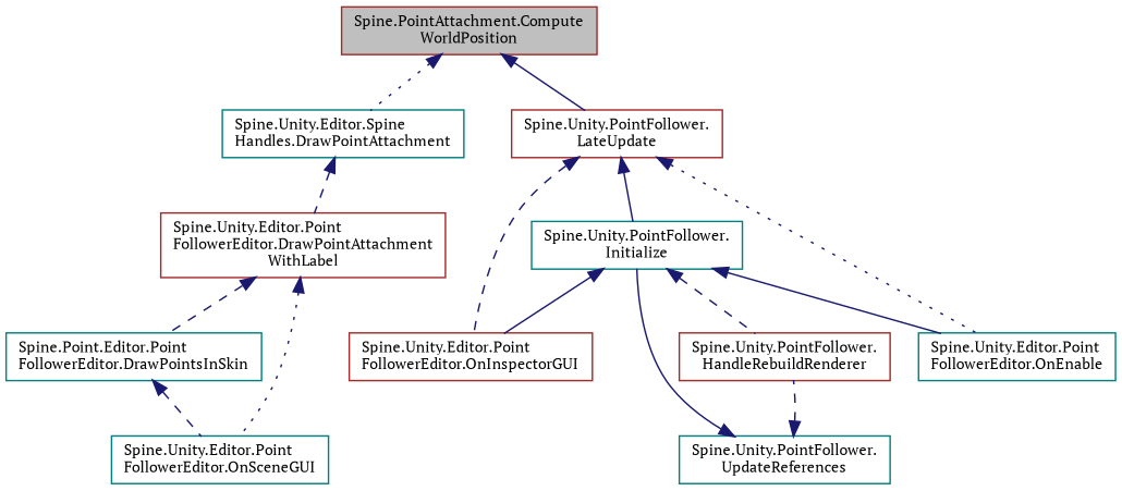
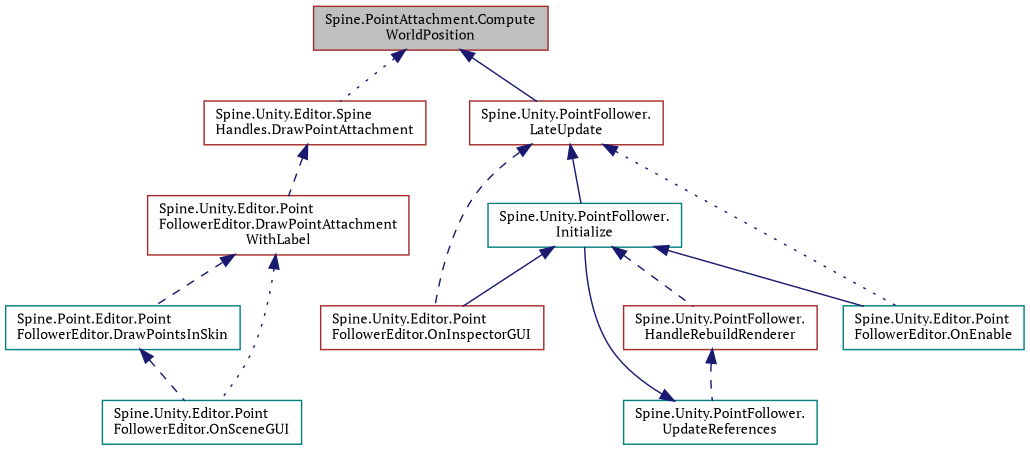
  digraph {
    fontname="PT Serif"
    rankdir=TB
    node [color=teal fillcolor=white fontname="PT Serif" fontsize=10 shape=record style=filled]
    edge [color=midnightblue dir=back fontname="PT Serif" fontsize=10 labelfontname=Helvetica labelfontsize=10 style=dashed]
    n1 [color=brown fillcolor=grey75 fontcolor=black height=0.2 label="Spine.PointAttachment.Compute\lWorldPosition" width=0.4]
-   n2 [height=0.2 label="Spine.Unity.Editor.Spine\lHandles.DrawPointAttachment" width=0.4]
+   n2 [color=brown height=0.2 label="Spine.Unity.Editor.Spine\lHandles.DrawPointAttachment" width=0.4]
    n3 [color=brown height=0.2 label="Spine.Unity.PointFollower.\lLateUpdate" width=0.4]
    n4 [color=brown height=0.2 label="Spine.Unity.Editor.Point\lFollowerEditor.DrawPointAttachment\lWithLabel" width=0.4]
    n5 [height=0.2 label="Spine.Unity.PointFollower.\lInitialize" width=0.4]
    n6 [height=0.2 label="Spine.Unity.Editor.Point\lFollowerEditor.OnEnable" width=0.4]
    n7 [color=brown height=0.2 label="Spine.Unity.Editor.Point\lFollowerEditor.OnInspectorGUI" width=0.4]
    n8 [height=0.2 label="Spine.Point.Editor.Point\lFollowerEditor.DrawPointsInSkin" width=0.4]
    n9 [height=0.2 label="Spine.Unity.Editor.Point\lFollowerEditor.OnSceneGUI" width=0.4]
    n10 [color=brown height=0.2 label="Spine.Unity.PointFollower.\lHandleRebuildRenderer" width=0.4]
    n11 [height=0.2 label="Spine.Unity.PointFollower.\lUpdateReferences" width=0.4]
    n1 -> n2 [style=dotted]
    n1 -> n3 [style=solid]
    n2 -> n4
    n3 -> n5 [style=solid]
    n3 -> n6 [style=dotted]
    n3 -> n7
    n4 -> n8
    n4 -> n9 [style=dotted]
    n5 -> n6 [style=solid]
    n5 -> n7 [style=solid]
    n5 -> n10
    n8 -> n9
-   n11 -> n10
+   n10 -> n11
    n11 -> n5 [style=solid]
  }
